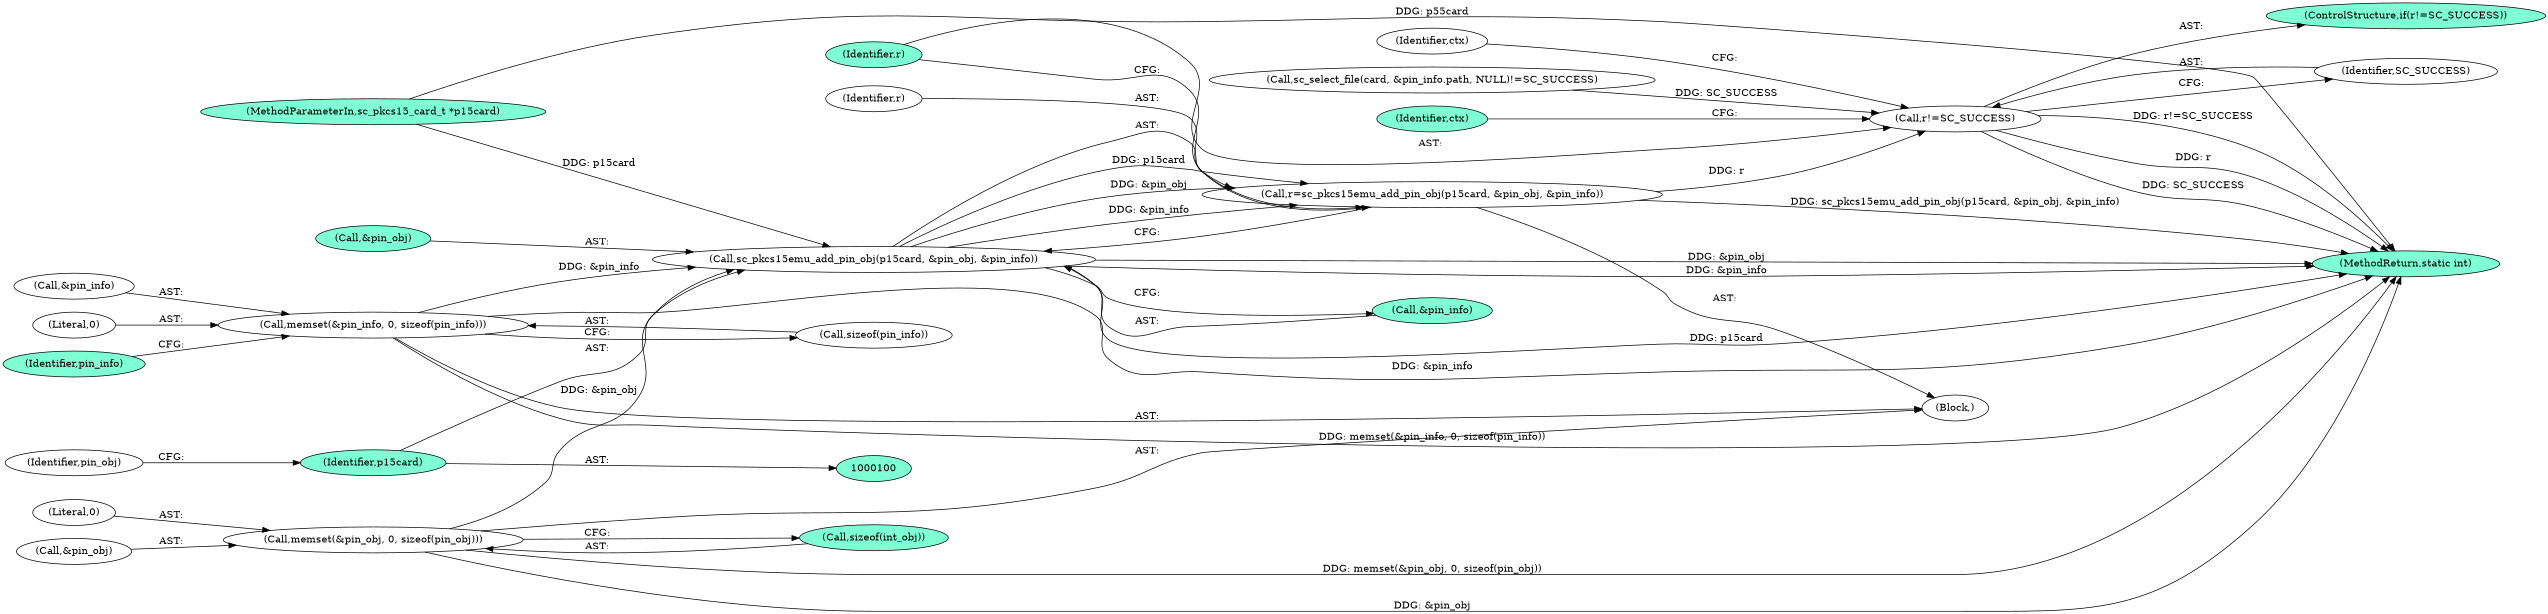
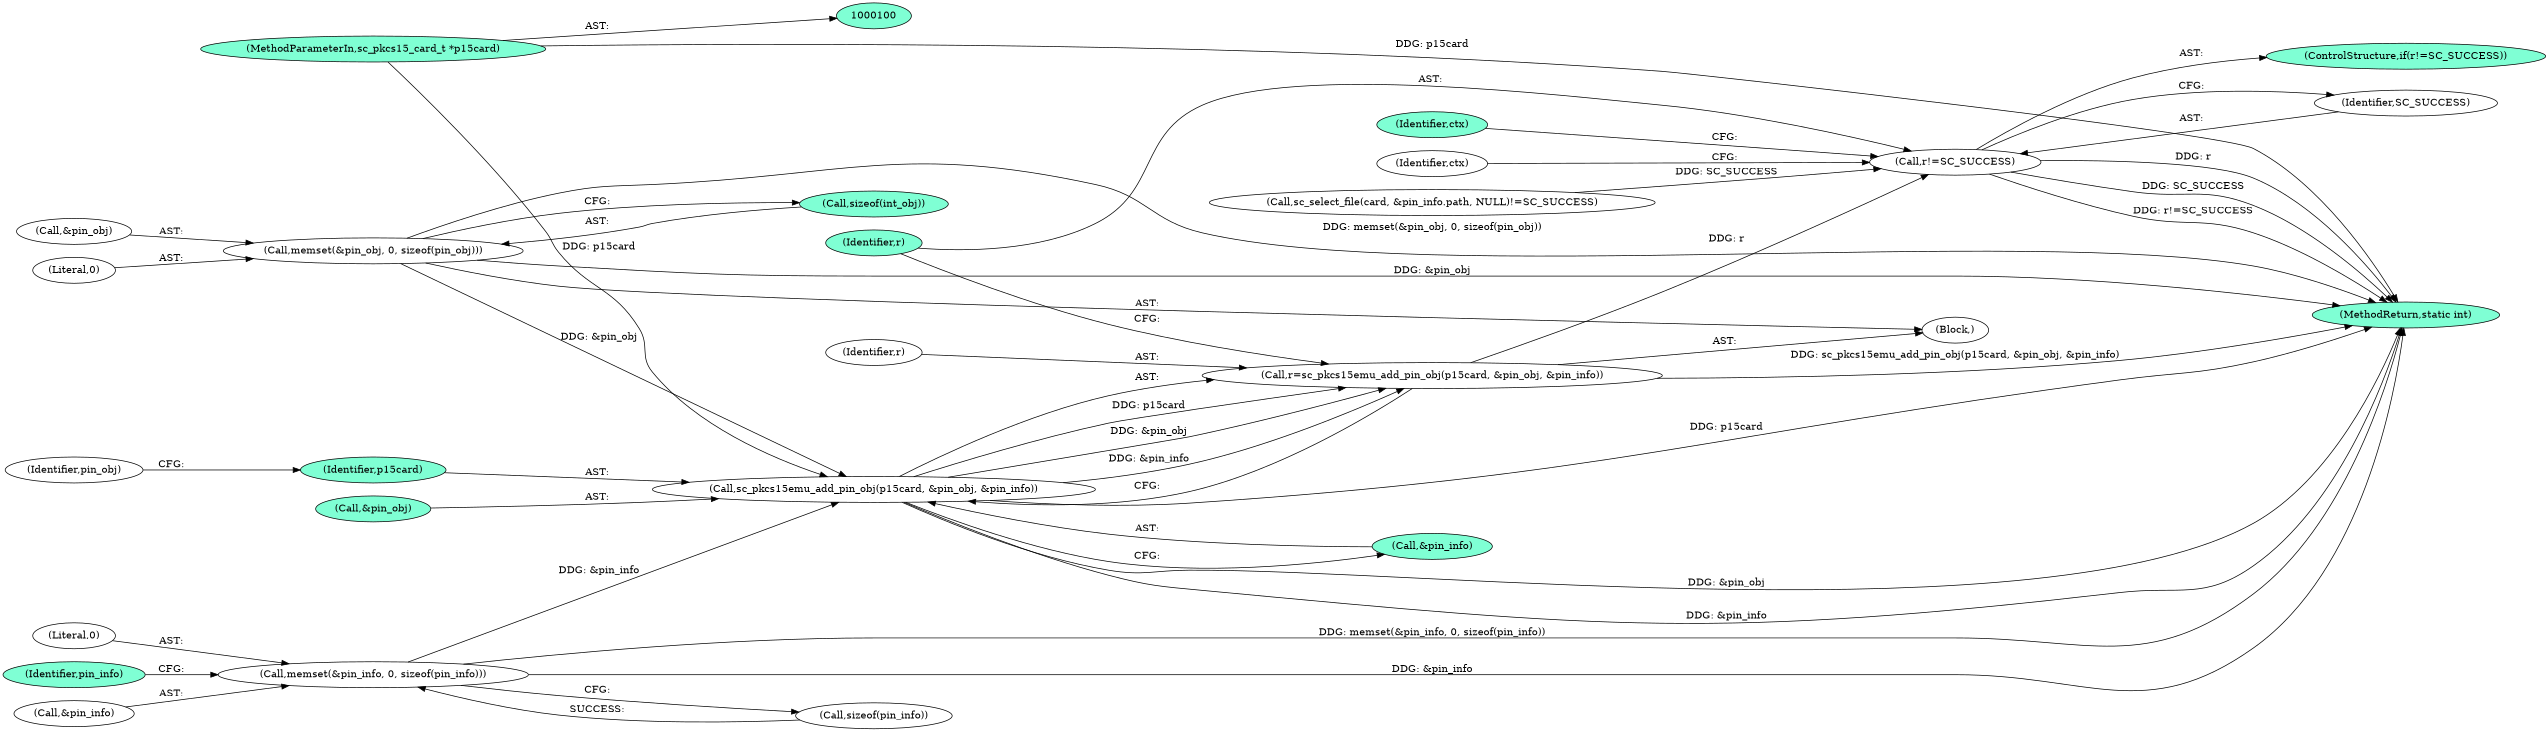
  digraph {
    rankdir=LR
    node [fillcolor=white style=filled]
    n1 [label="(Call,sc_pkcs15emu_add_pin_obj(p15card, &pin_obj, &pin_info))"]
    n2 [label="(Call,r=sc_pkcs15emu_add_pin_obj(p15card, &pin_obj, &pin_info))"]
    n3 [fillcolor=aquamarine label="(MethodReturn,static int)"]
    n4 [fillcolor=aquamarine label="(Call,&pin_info)"]
    n5 [label="(Block,)"]
    n6 [label="(Call,r!=SC_SUCCESS)"]
    n7 [fillcolor=aquamarine label="(MethodParameterIn,sc_pkcs15_card_t *p15card)"]
    1000100 [fillcolor=aquamarine]
    n9 [label="(Call,memset(&pin_obj, 0, sizeof(pin_obj)))"]
    n10 [fillcolor=aquamarine label="(Call,sizeof(int_obj))"]
    n11 [label="(Call,memset(&pin_info, 0, sizeof(pin_info)))"]
    n12 [label="(Call,sizeof(pin_info))"]
    n13 [fillcolor=aquamarine label="(ControlStructure,if(r!=SC_SUCCESS))"]
    n14 [label="(Identifier,SC_SUCCESS)"]
    n15 [label="(Identifier,ctx)"]
    n16 [label="(Call,&pin_info)"]
    n17 [fillcolor=aquamarine label="(Call,&pin_obj)"]
    n18 [label="(Literal,0)"]
    n19 [label="(Call,sc_select_file(card, &pin_info.path, NULL)!=SC_SUCCESS)"]
    n20 [label="(Call,&pin_obj)"]
    n21 [fillcolor=aquamarine label="(Identifier,p15card)"]
    n22 [fillcolor=aquamarine label="(Identifier,ctx)"]
    n23 [label="(Identifier,r)"]
    n24 [fillcolor=aquamarine label="(Identifier,pin_info)"]
    n25 [label="(Identifier,pin_obj)"]
    n26 [label="(Literal,0)"]
    n27 [fillcolor=aquamarine label="(Identifier,r)"]
    n1 -> n2 [label="AST: "]
    n1 -> n2 [label="DDG: p15card"]
    n1 -> n2 [label="DDG: &pin_obj"]
    n1 -> n2 [label="DDG: &pin_info"]
    n1 -> n3 [label="DDG: &pin_obj"]
    n1 -> n3 [label="DDG: &pin_info"]
    n1 -> n3 [label="DDG: p15card"]
    n1 -> n4 [label="CFG: "]
    n2 -> n1 [label="CFG: "]
    n2 -> n3 [label="DDG: sc_pkcs15emu_add_pin_obj(p15card, &pin_obj, &pin_info)"]
    n2 -> n5 [label="AST: "]
    n2 -> n6 [label="DDG: r"]
    n4 -> n1 [label="AST: "]
    n6 -> n3 [label="DDG: r!=SC_SUCCESS"]
    n6 -> n3 [label="DDG: r"]
    n6 -> n3 [label="DDG: SC_SUCCESS"]
    n6 -> n13 [label="AST: "]
    n6 -> n14 [label="CFG: "]
    n7 -> n1 [label="DDG: p15card"]
-   n7 -> n3 [label="DDG: p55card"]
-   n21 -> 1000100 [label="AST: "]
+   n7 -> n3 [label="DDG: p15card"]
+   n7 -> 1000100 [label="AST: "]
    n9 -> n1 [label="DDG: &pin_obj"]
    n9 -> n3 [label="DDG: memset(&pin_obj, 0, sizeof(pin_obj))"]
    n9 -> n3 [label="DDG: &pin_obj"]
    n9 -> n5 [label="AST: "]
    n9 -> n10 [label="CFG: "]
    n10 -> n9 [label="AST: "]
    n11 -> n1 [label="DDG: &pin_info"]
    n11 -> n3 [label="DDG: &pin_info"]
    n11 -> n3 [label="DDG: memset(&pin_info, 0, sizeof(pin_info))"]
-   n11 -> n5 [label="AST: "]
    n11 -> n12 [label="CFG: "]
-   n12 -> n11 [label="AST: "]
+   n12 -> n11 [label="SUCCESS: "]
    n14 -> n6 [label="AST: "]
    n15 -> n6 [label="CFG: "]
    n16 -> n11 [label="AST: "]
    n17 -> n1 [label="AST: "]
    n18 -> n11 [label="AST: "]
    n19 -> n6 [label="DDG: SC_SUCCESS"]
    n20 -> n9 [label="AST: "]
    n21 -> n1 [label="AST: "]
    n22 -> n6 [label="CFG: "]
    n23 -> n2 [label="AST: "]
    n24 -> n11 [label="CFG: "]
    n25 -> n21 [label="CFG: "]
    n26 -> n9 [label="AST: "]
    n27 -> n2 [label="CFG: "]
    n27 -> n6 [label="AST: "]
  }
